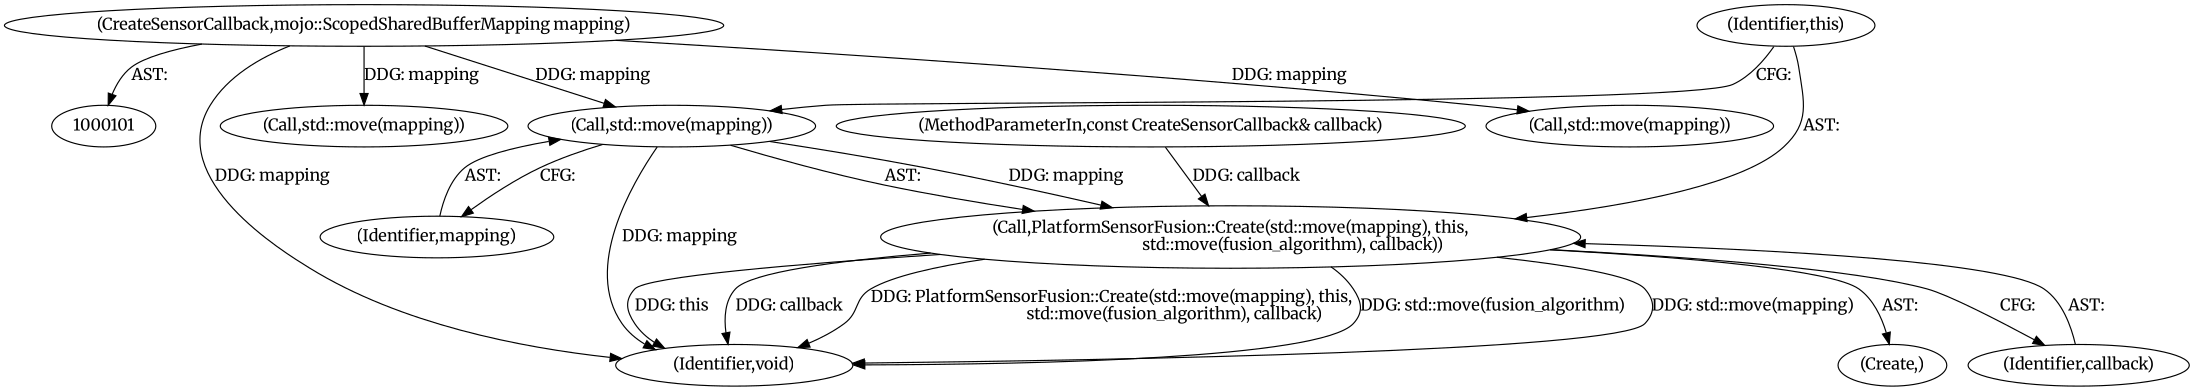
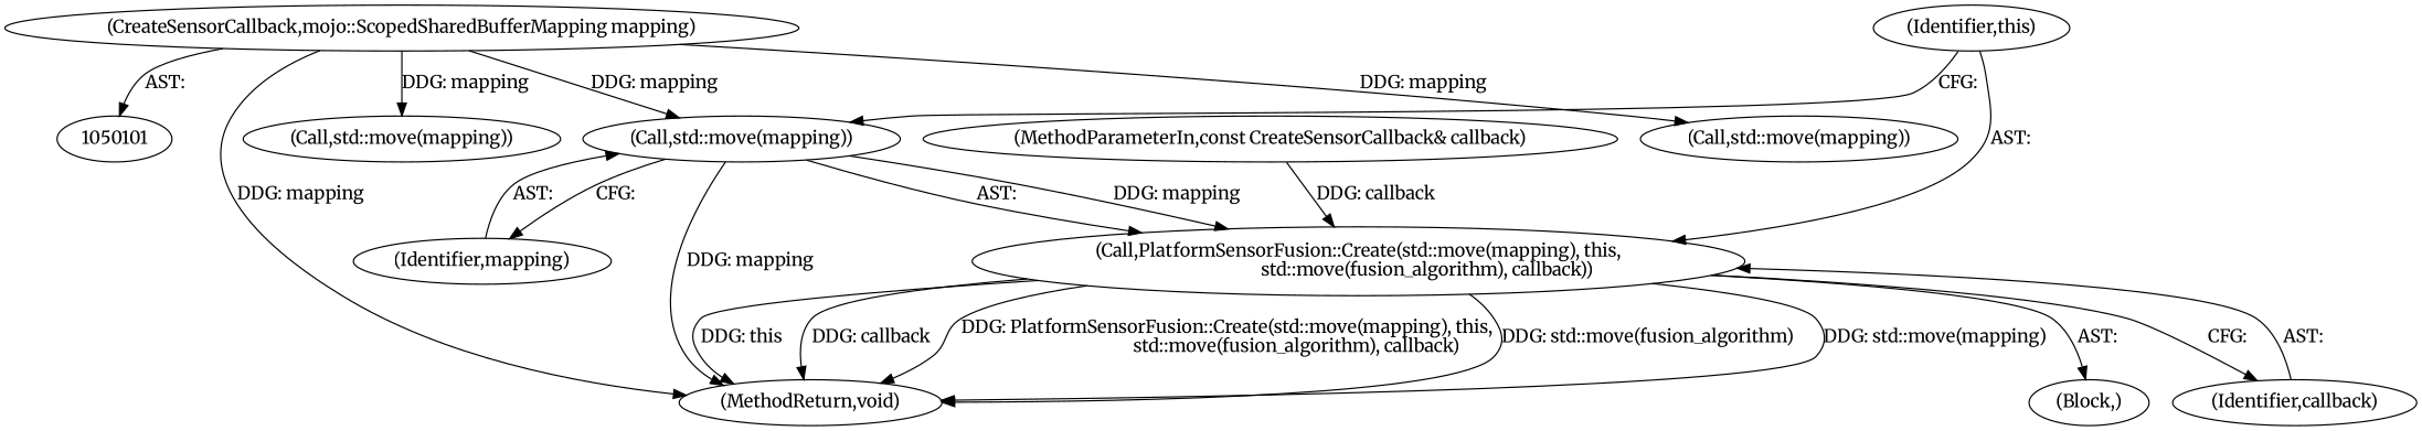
  digraph {
    fontname=Merriweather
    node [fontname=Merriweather]
    edge [fontname=Merriweather]
    n1 [label="(Call,std::move(mapping))"]
    n2 [label="(Call,PlatformSensorFusion::Create(std::move(mapping), this,\n                                    std::move(fusion_algorithm), callback))"]
-   n3 [label="(Identifier,void)"]
+   n3 [label="(MethodReturn,void)"]
    n4 [label="(Identifier,mapping)"]
-   n5 [label="(Create,)"]
+   n5 [label="(Block,)"]
    n6 [label="(Identifier,callback)"]
    n7 [label="(CreateSensorCallback,mojo::ScopedSharedBufferMapping mapping)"]
    n8 [label="(Call,std::move(mapping))"]
    n9 [label="(Call,std::move(mapping))"]
-   1000101
+   1000101 [label=1050101]
    n11 [label="(MethodParameterIn,const CreateSensorCallback& callback)"]
    n12 [label="(Identifier,this)"]
    n1 -> n2 [label="AST: "]
    n1 -> n2 [label="DDG: mapping"]
    n1 -> n3 [label="DDG: mapping"]
    n1 -> n4 [label="CFG: "]
    n2 -> n3 [label="DDG: std::move(mapping)"]
    n2 -> n3 [label="DDG: this"]
    n2 -> n3 [label="DDG: callback"]
    n2 -> n3 [label="DDG: PlatformSensorFusion::Create(std::move(mapping), this,\n                                    std::move(fusion_algorithm), callback)"]
    n2 -> n3 [label="DDG: std::move(fusion_algorithm)"]
    n2 -> n5 [label="AST: "]
    n2 -> n6 [label="CFG: "]
    n4 -> n1 [label="AST: "]
    n6 -> n2 [label="AST: "]
    n7 -> n1 [label="DDG: mapping"]
    n7 -> n3 [label="DDG: mapping"]
    n7 -> n8 [label="DDG: mapping"]
    n7 -> n9 [label="DDG: mapping"]
    n7 -> 1000101 [label="AST: "]
    n11 -> n2 [label="DDG: callback"]
    n12 -> n1 [label="CFG: "]
    n12 -> n2 [label="AST: "]
  }
